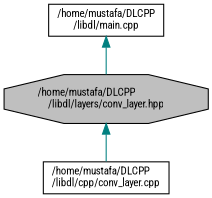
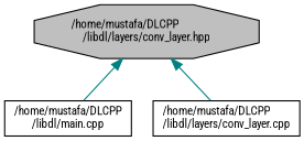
  digraph {
    fontname="Roboto Condensed"
    node [color=black fillcolor=white fontname="Roboto Condensed" fontsize=10 shape=box style=filled]
    edge [color=teal dir=back fontname="Roboto Condensed" fontsize=10 labelfontname=Helvetica labelfontsize=10 style=solid]
    n1 [fillcolor=grey75 fontcolor=black height=0.2 label="/home/mustafa/DLCPP\l/libdl/layers/conv_layer.hpp" shape=octagon width=0.4]
    n2 [height=0.2 label="/home/mustafa/DLCPP\l/libdl/main.cpp" width=0.4]
-   n3 [height=0.2 label="/home/mustafa/DLCPP\l/libdl/cpp/conv_layer.cpp" width=0.4]
-   n2 -> n1
+   n3 [height=0.2 label="/home/mustafa/DLCPP\l/libdl/layers/conv_layer.cpp" width=0.4]
+   n1 -> n2
    n1 -> n3
  }
